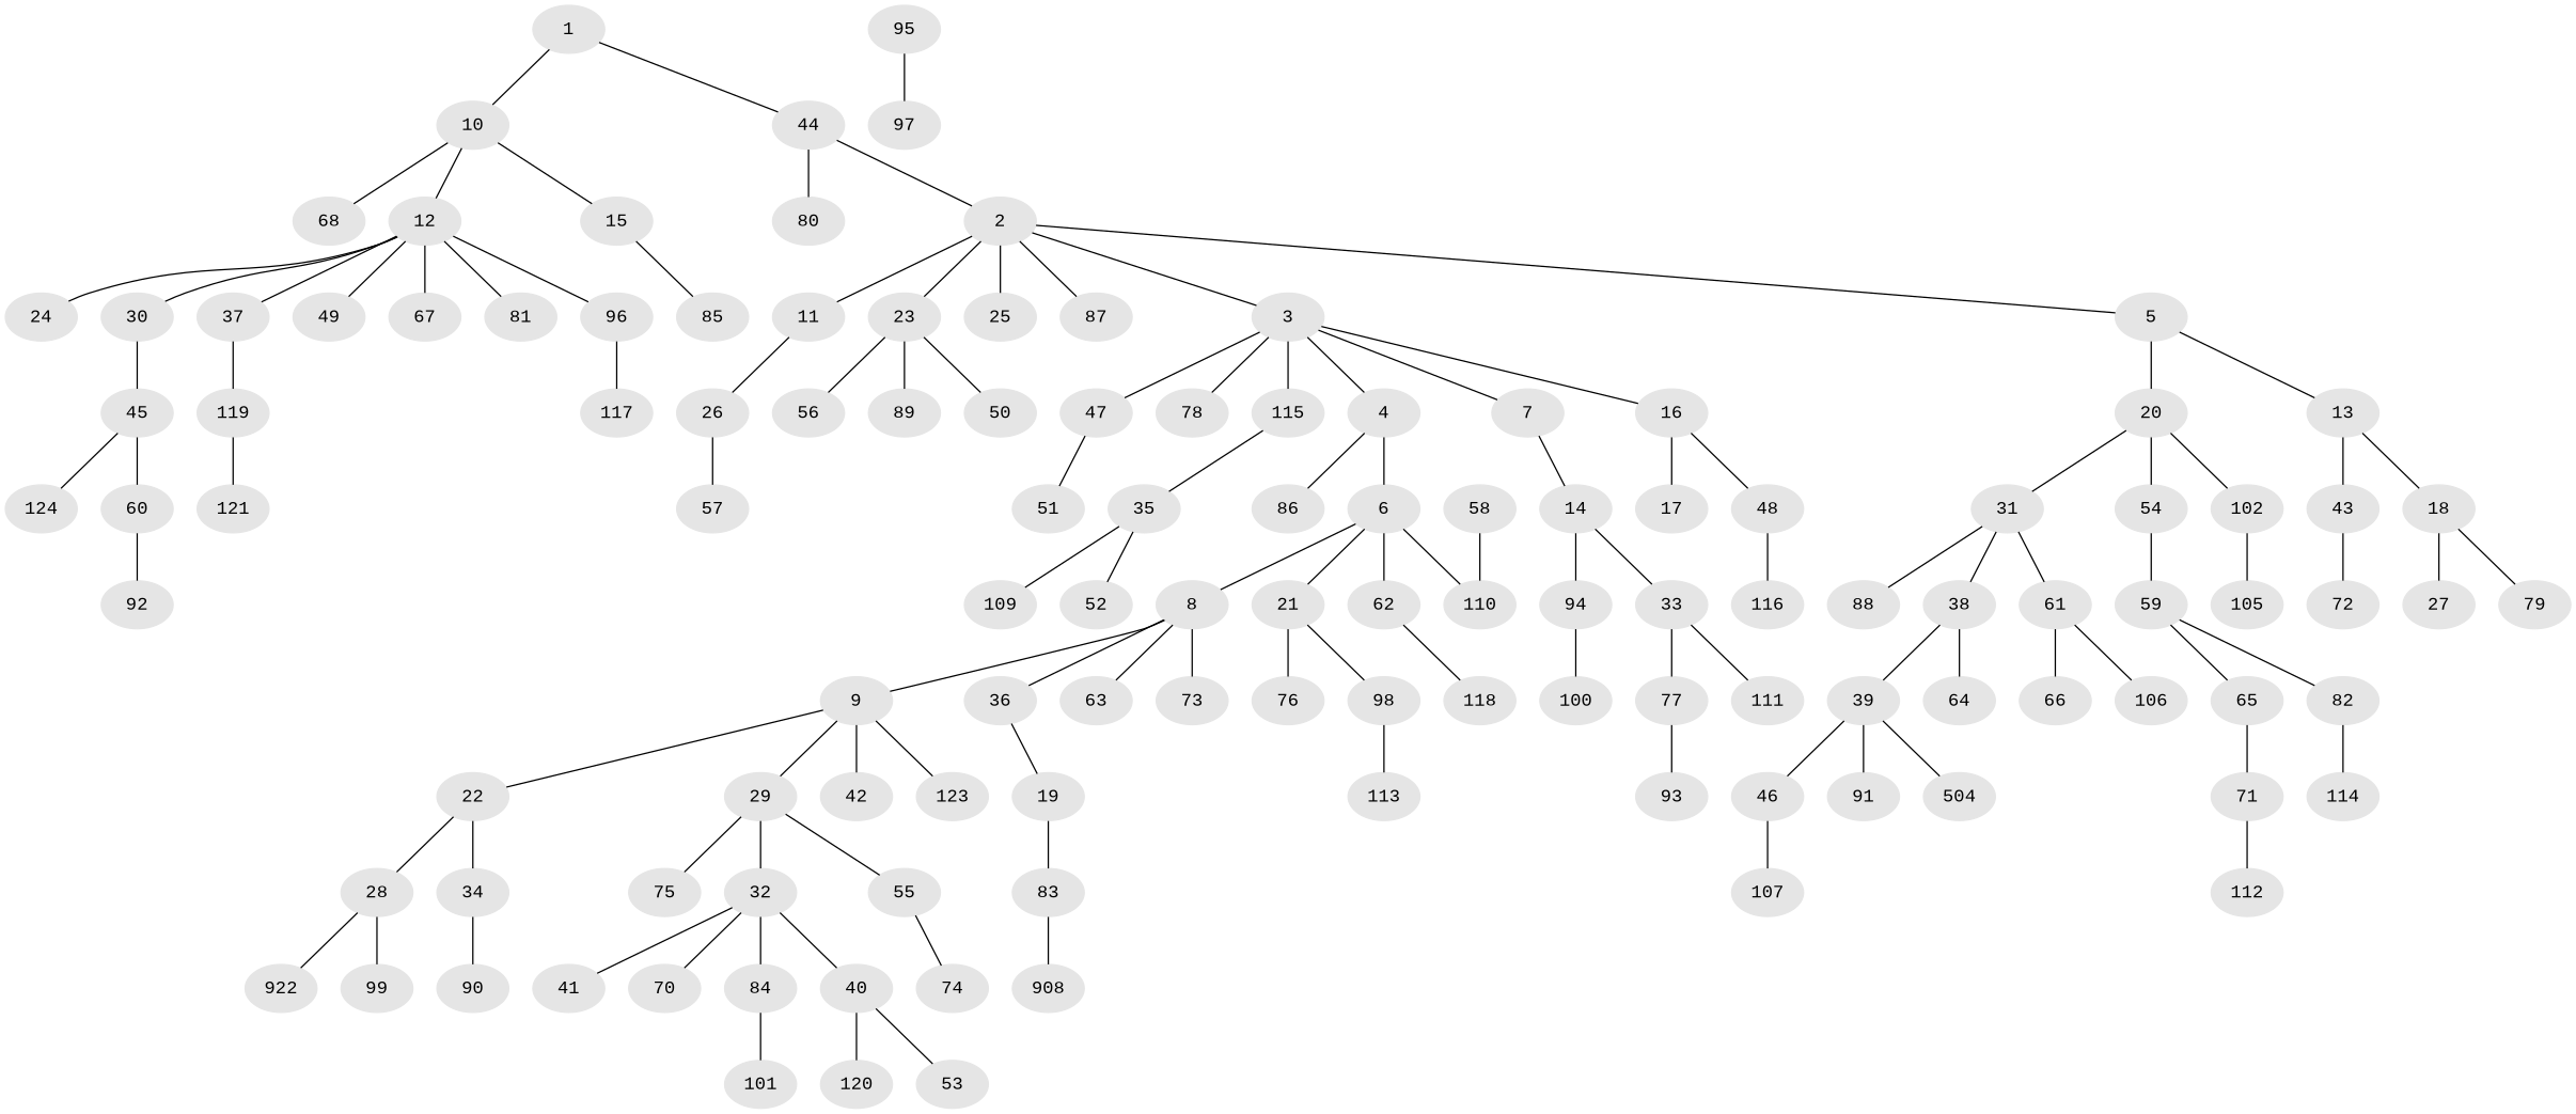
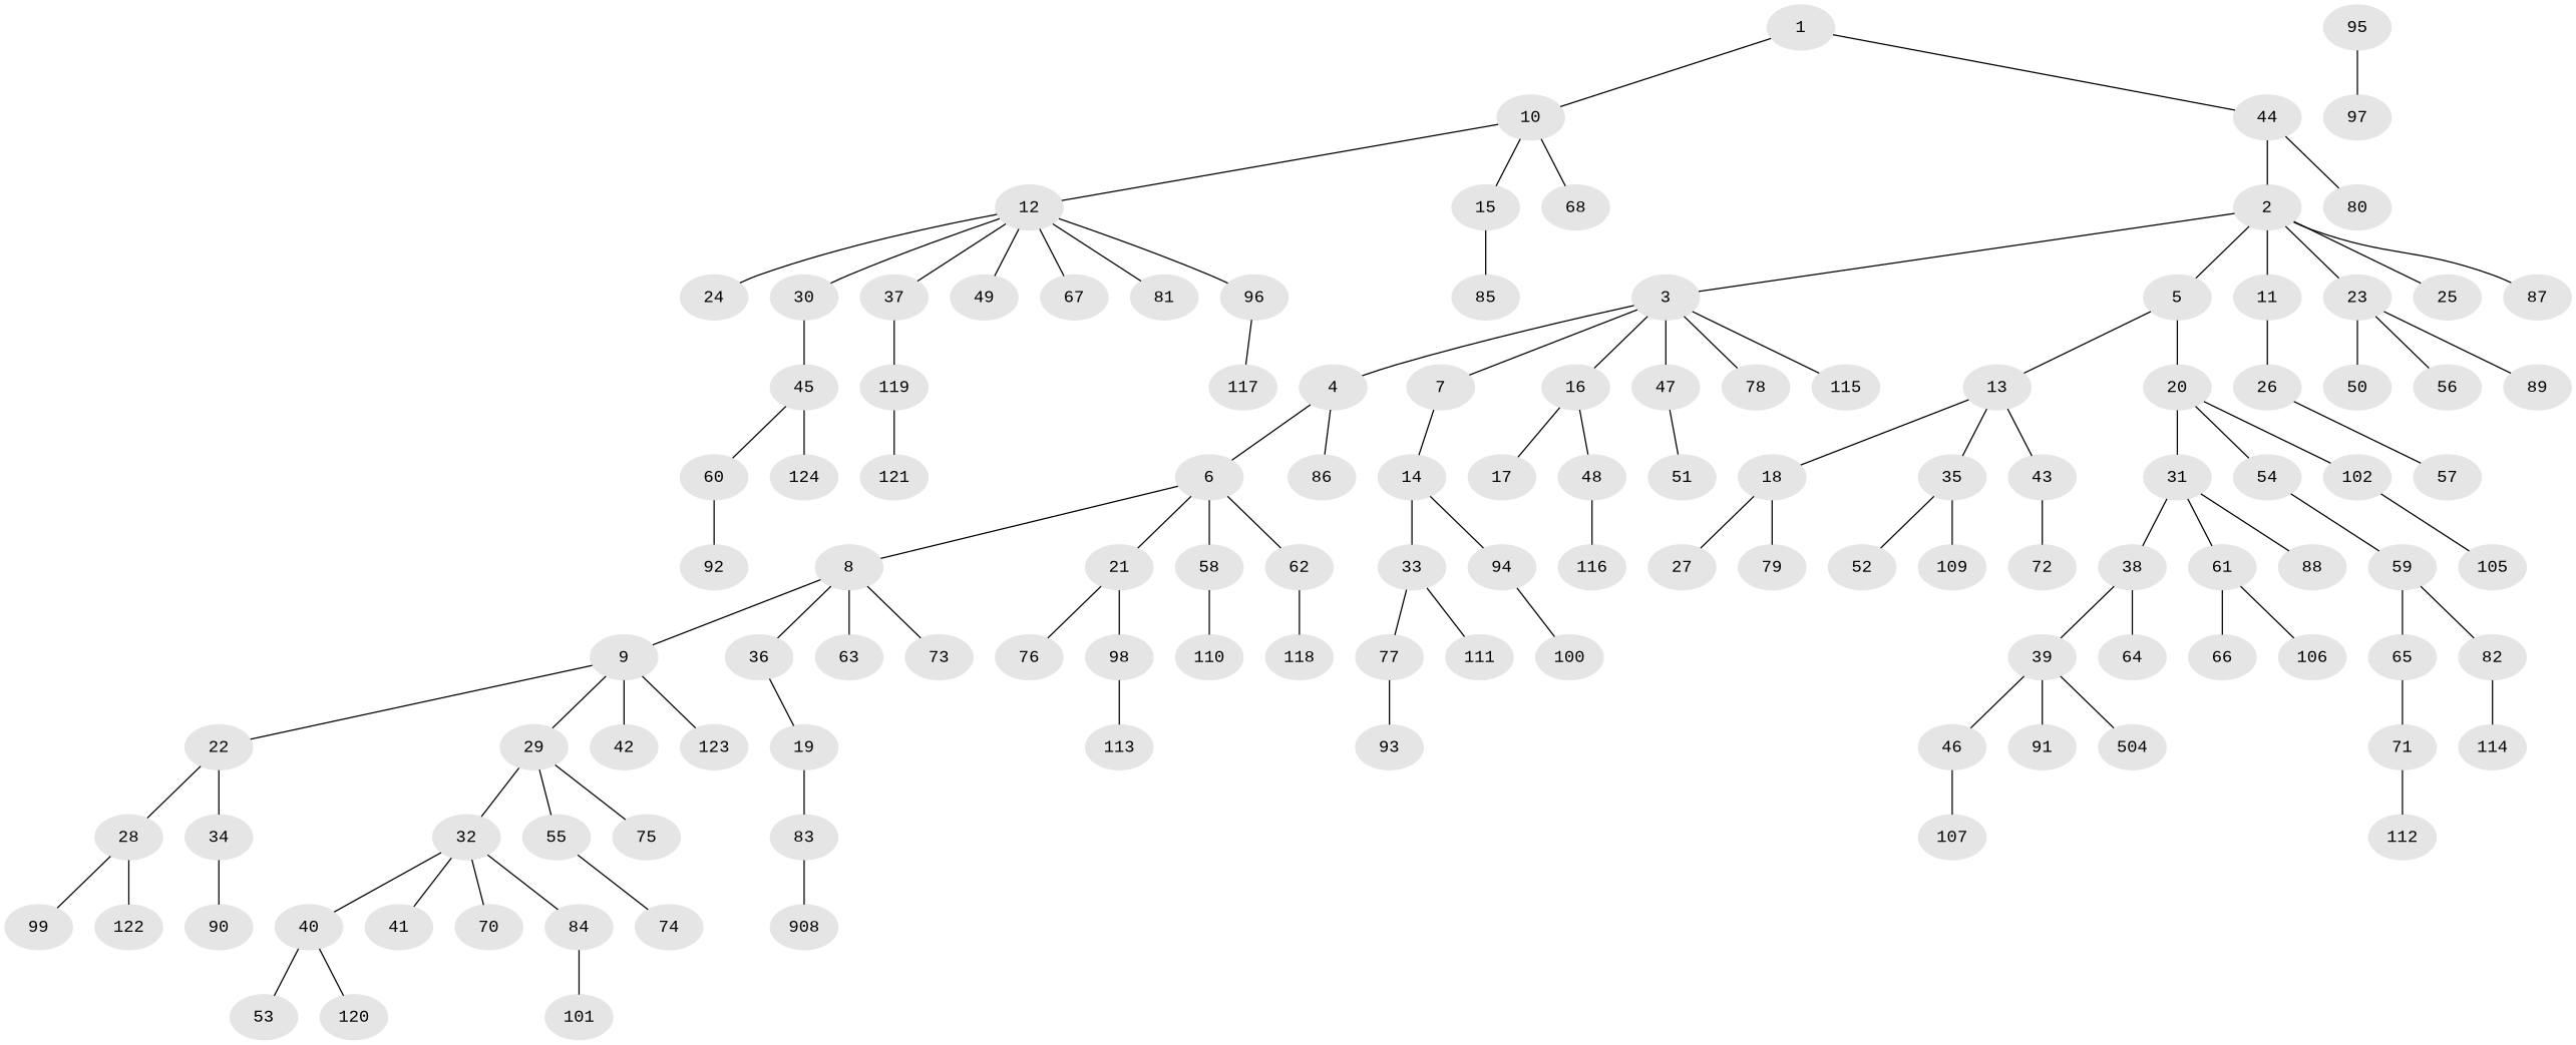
  graph {
    fontname="Liberation Mono"
    node [color=gray90 fontname="Liberation Mono" style=filled]
    edge [fontname="Liberation Mono"]
    1
    10
    44
    2
    3
    5
    11
    23
    25
    87
    12
    15
    68
    80
    4
    7
    16
    47
    78
    115
    13
    20
    26
    50
    56
    89
    6
    86
    14
    17
    48
    51
    8
    21
    58
    62
    18
    35
    43
    31
    54
    102
    9
    36
    63
    73
    76
    98
    110
    118
    33
    94
    22
    29
    42
    123
    19
    83
    28
    34
    32
    55
    75
    24
    30
    37
    49
    67
    81
    96
    85
    57
    45
    119
    117
    27
    79
    52
    109
    72
    77
    111
    100
    116
    n85 [label=908]
    38
    61
    88
    59
    105
    113
    99
-   122 [label=922]
+   122
    90
    40
    41
    70
    84
    74
    60
    124
    39
    64
    66
    106
    53
    120
    101
    93
    121
    46
    91
    n113 [label=504]
    107
    92
    65
    82
    71
    114
    112
    95
    97
    1 -- 10
    1 -- 44
    10 -- 12
    10 -- 15
    10 -- 68
    44 -- 2
    44 -- 80
    2 -- 3
    2 -- 5
    2 -- 11
    2 -- 23
    2 -- 25
    2 -- 87
    3 -- 4
    3 -- 7
    3 -- 16
    3 -- 47
    3 -- 78
    3 -- 115
    5 -- 13
    5 -- 20
    11 -- 26
    23 -- 50
    23 -- 56
    23 -- 89
    12 -- 24
    12 -- 30
    12 -- 37
    12 -- 49
    12 -- 67
    12 -- 81
    12 -- 96
    15 -- 85
    4 -- 6
    4 -- 86
    7 -- 14
    16 -- 17
    16 -- 48
    47 -- 51
    13 -- 18
-   115 -- 35
+   13 -- 35
    13 -- 43
    20 -- 31
    20 -- 54
    20 -- 102
    26 -- 57
    6 -- 8
    6 -- 21
-   6 -- 110
+   6 -- 58
    6 -- 62
    14 -- 33
    14 -- 94
    48 -- 116
    8 -- 9
    8 -- 36
    8 -- 63
    8 -- 73
    21 -- 76
    21 -- 98
    58 -- 110
    62 -- 118
    18 -- 27
    18 -- 79
    35 -- 52
    35 -- 109
    43 -- 72
    31 -- 38
    31 -- 61
    31 -- 88
    54 -- 59
    102 -- 105
    9 -- 22
    9 -- 29
    9 -- 42
    9 -- 123
    36 -- 19
    98 -- 113
    33 -- 77
    33 -- 111
    94 -- 100
    22 -- 28
    22 -- 34
    29 -- 32
    29 -- 55
    29 -- 75
    19 -- 83
    83 -- n85
    28 -- 99
    28 -- 122
    34 -- 90
    32 -- 40
    32 -- 41
    32 -- 70
    32 -- 84
    55 -- 74
    30 -- 45
    37 -- 119
    96 -- 117
    45 -- 60
    45 -- 124
    119 -- 121
    77 -- 93
    38 -- 39
    38 -- 64
    61 -- 66
    61 -- 106
    59 -- 65
    59 -- 82
    40 -- 53
    40 -- 120
    84 -- 101
    60 -- 92
    39 -- 46
    39 -- 91
    39 -- n113
    46 -- 107
    65 -- 71
    82 -- 114
    71 -- 112
    95 -- 97
  }
